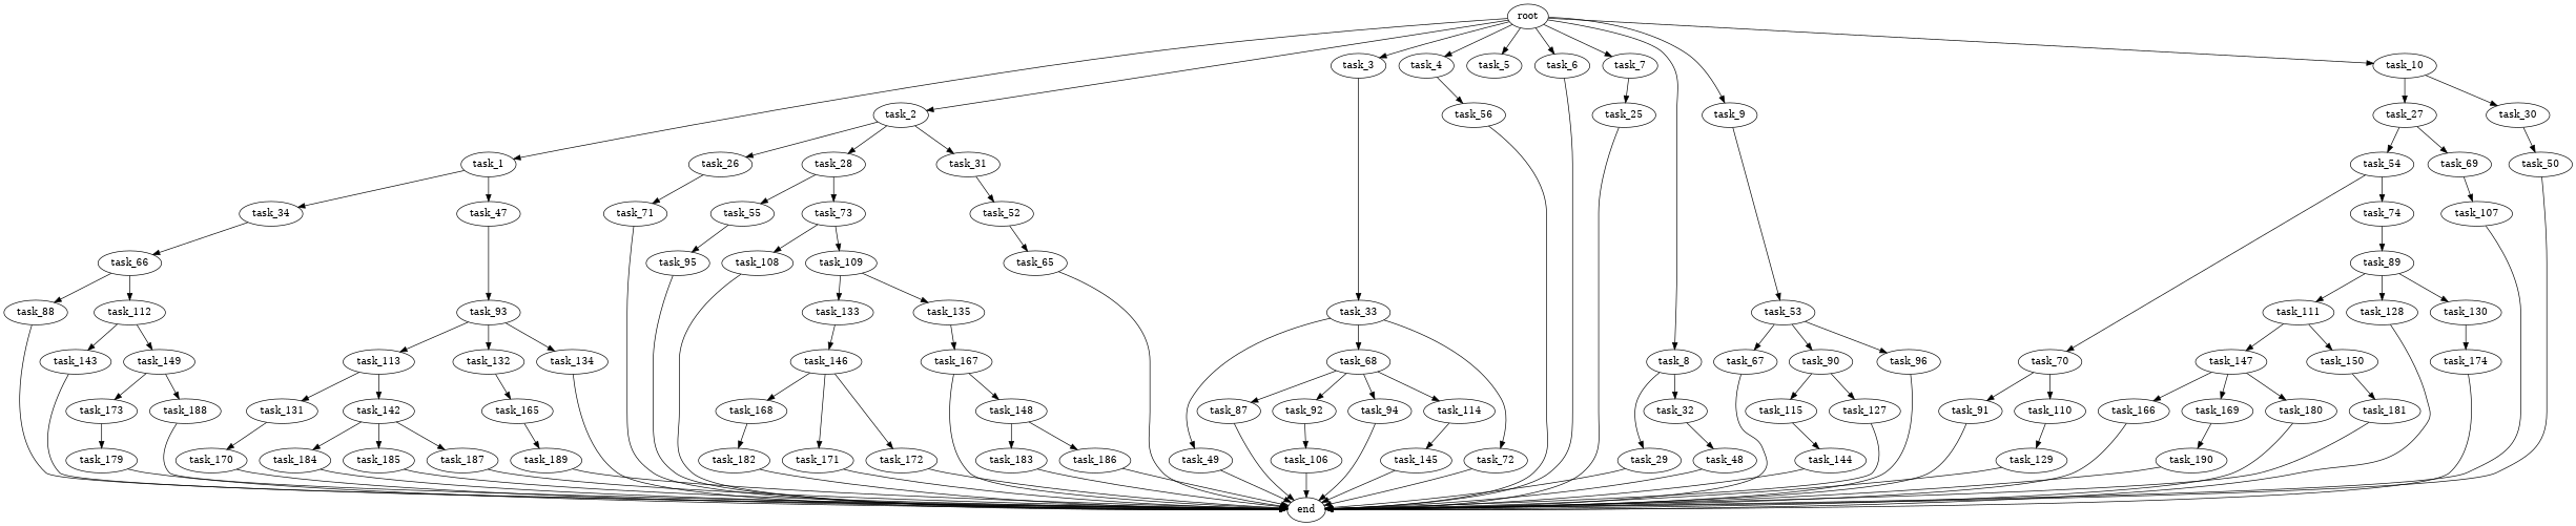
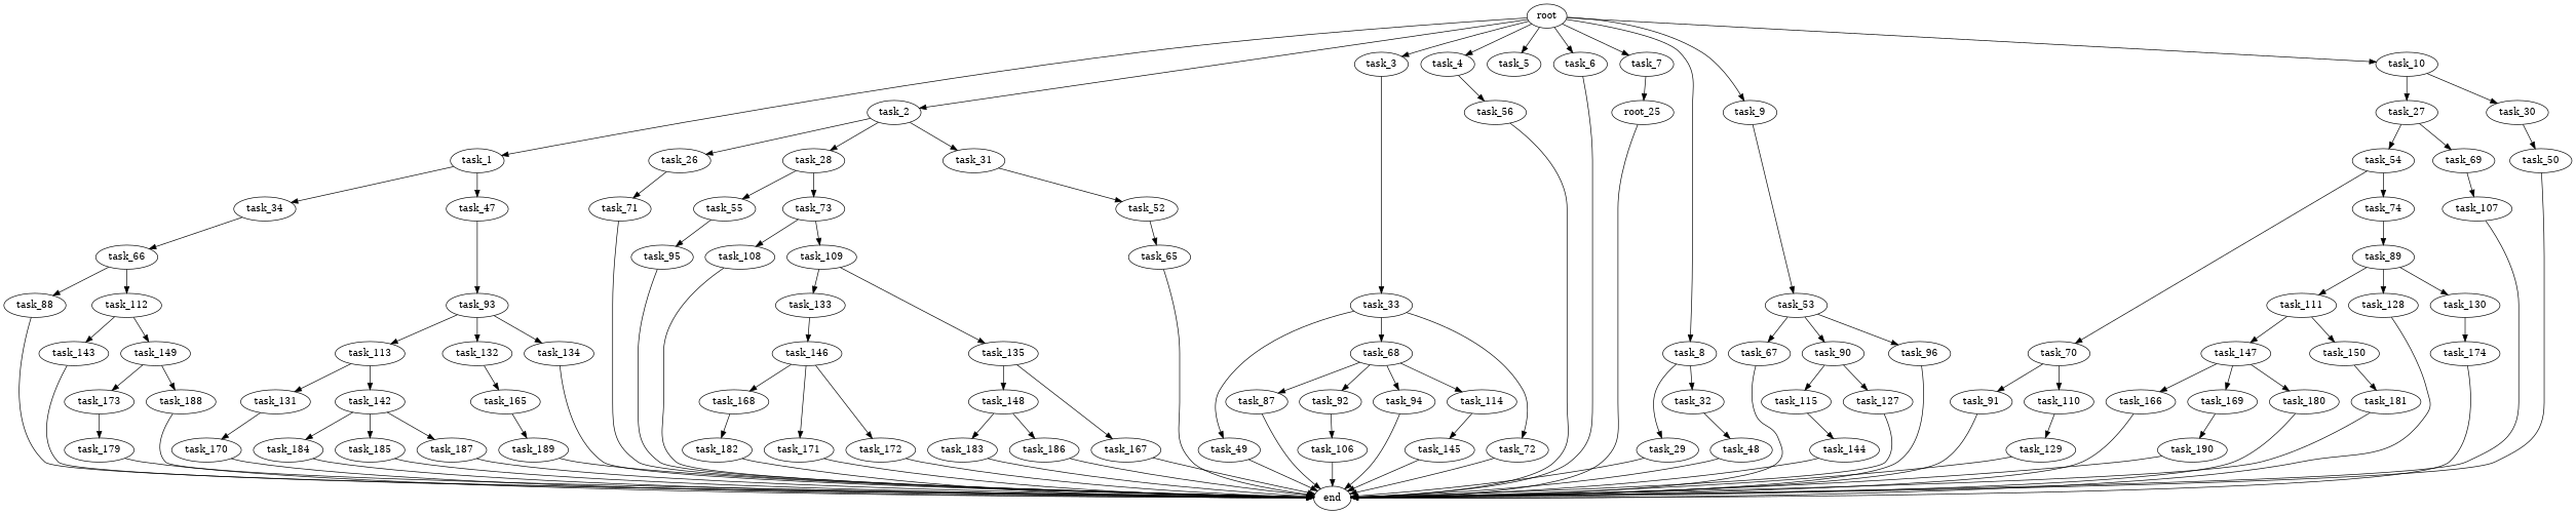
  digraph {
    root
    task_1
    task_2
    task_3
    task_4
    task_5
    task_6
    task_7
    task_8
    task_9
    task_10
    task_34
    task_47
    task_26
    task_28
    task_31
    task_33
    task_56
    end
-   task_25
+   task_25 [label=root_25]
    task_29
    task_32
    task_53
    task_27
    task_30
    task_66
    task_93
    task_71
    task_55
    task_73
    task_52
    task_49
    task_68
    task_72
    task_48
    task_67
    task_90
    task_96
    task_54
    task_69
    task_50
    task_70
    task_74
    task_107
    task_95
    task_108
    task_109
    task_65
    task_87
    task_92
    task_94
    task_114
    task_88
    task_112
    task_113
    task_132
    task_134
    task_115
    task_127
    task_91
    task_110
    task_89
    task_143
    task_149
    task_106
    task_145
    task_129
    task_133
    task_135
    task_111
    task_128
    task_130
    task_147
    task_150
    task_174
    task_144
    task_131
    task_142
    task_165
    task_146
    task_148
    task_167
    task_166
    task_169
    task_180
    task_181
    task_173
    task_188
    task_170
    task_184
    task_185
    task_187
    task_189
    task_168
    task_171
    task_172
    task_183
    task_186
    task_182
    task_190
    task_179
    root -> task_1
    root -> task_2
    root -> task_3
    root -> task_4
    root -> task_5
    root -> task_6
    root -> task_7
    root -> task_8
    root -> task_9
    root -> task_10
    task_1 -> task_34
    task_1 -> task_47
    task_2 -> task_26
    task_2 -> task_28
    task_2 -> task_31
    task_3 -> task_33
    task_4 -> task_56
    task_6 -> end
    task_7 -> task_25
    task_8 -> task_29
    task_8 -> task_32
    task_9 -> task_53
    task_10 -> task_27
    task_10 -> task_30
    task_34 -> task_66
    task_47 -> task_93
    task_26 -> task_71
    task_28 -> task_55
    task_28 -> task_73
    task_31 -> task_52
    task_33 -> task_49
    task_33 -> task_68
    task_33 -> task_72
    task_56 -> end
    task_25 -> end
    task_29 -> end
    task_32 -> task_48
    task_53 -> task_67
    task_53 -> task_90
    task_53 -> task_96
    task_27 -> task_54
    task_27 -> task_69
    task_30 -> task_50
    task_66 -> task_88
    task_66 -> task_112
    task_93 -> task_113
    task_93 -> task_132
    task_93 -> task_134
    task_71 -> end
    task_55 -> task_95
    task_73 -> task_108
    task_73 -> task_109
    task_52 -> task_65
    task_49 -> end
    task_68 -> task_87
    task_68 -> task_92
    task_68 -> task_94
    task_68 -> task_114
    task_72 -> end
    task_48 -> end
    task_67 -> end
    task_90 -> task_115
    task_90 -> task_127
    task_96 -> end
    task_54 -> task_70
    task_54 -> task_74
    task_69 -> task_107
    task_50 -> end
    task_70 -> task_91
    task_70 -> task_110
    task_74 -> task_89
    task_107 -> end
    task_95 -> end
    task_108 -> end
    task_109 -> task_133
    task_109 -> task_135
    task_65 -> end
    task_87 -> end
    task_92 -> task_106
    task_94 -> end
    task_114 -> task_145
    task_88 -> end
    task_112 -> task_143
    task_112 -> task_149
    task_113 -> task_131
    task_113 -> task_142
    task_132 -> task_165
    task_134 -> end
    task_115 -> task_144
    task_127 -> end
    task_91 -> end
    task_110 -> task_129
    task_89 -> task_111
    task_89 -> task_128
    task_89 -> task_130
    task_143 -> end
    task_149 -> task_173
    task_149 -> task_188
    task_106 -> end
    task_145 -> end
    task_129 -> end
    task_133 -> task_146
-   task_167 -> task_148
+   task_135 -> task_148
    task_135 -> task_167
    task_111 -> task_147
    task_111 -> task_150
    task_128 -> end
    task_130 -> task_174
    task_147 -> task_166
    task_147 -> task_169
    task_147 -> task_180
    task_150 -> task_181
    task_174 -> end
    task_144 -> end
    task_131 -> task_170
    task_142 -> task_184
    task_142 -> task_185
    task_142 -> task_187
    task_165 -> task_189
    task_146 -> task_168
    task_146 -> task_171
    task_146 -> task_172
    task_148 -> task_183
    task_148 -> task_186
    task_167 -> end
    task_166 -> end
    task_169 -> task_190
    task_180 -> end
    task_181 -> end
    task_173 -> task_179
    task_188 -> end
    task_170 -> end
    task_184 -> end
    task_185 -> end
    task_187 -> end
    task_189 -> end
    task_168 -> task_182
    task_171 -> end
    task_172 -> end
    task_183 -> end
    task_186 -> end
    task_182 -> end
    task_190 -> end
    task_179 -> end
  }
